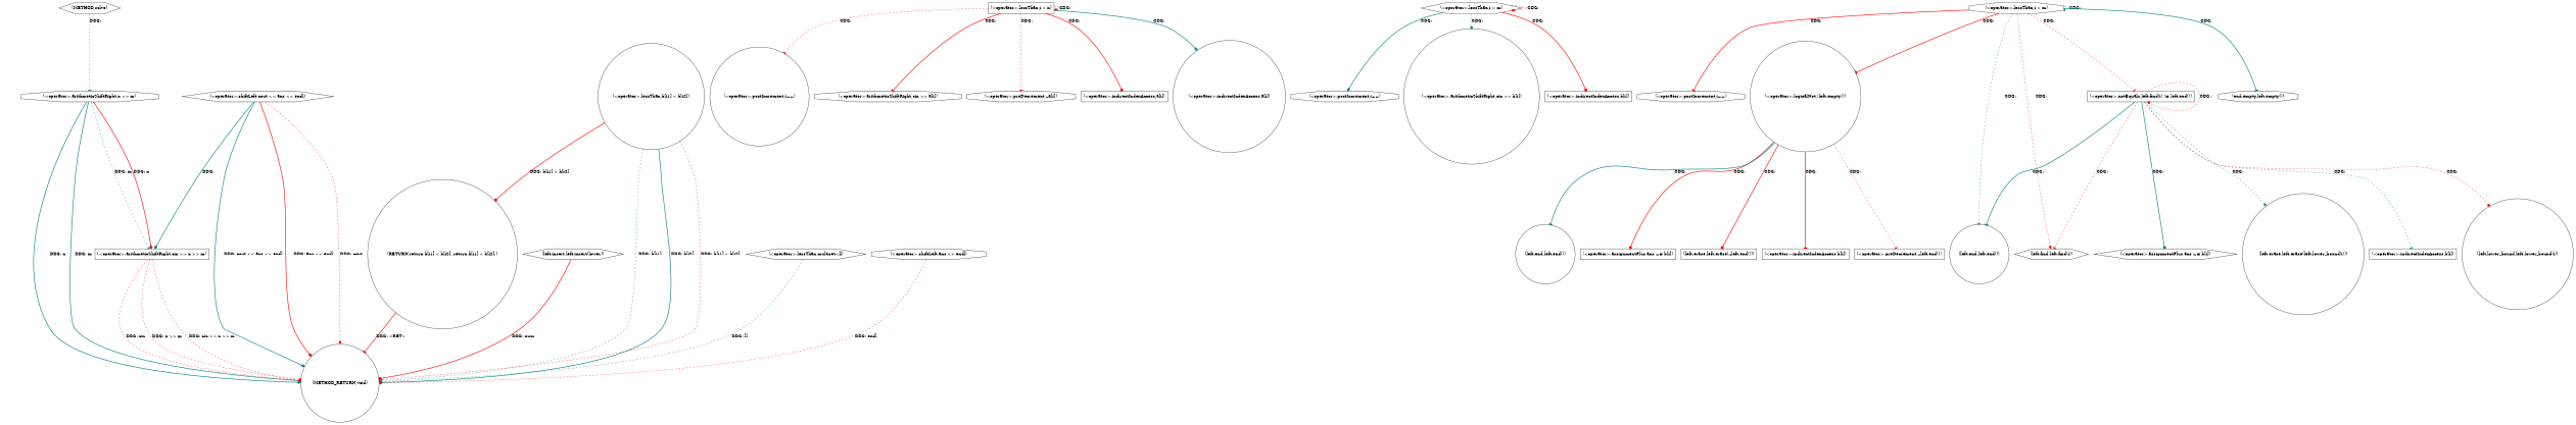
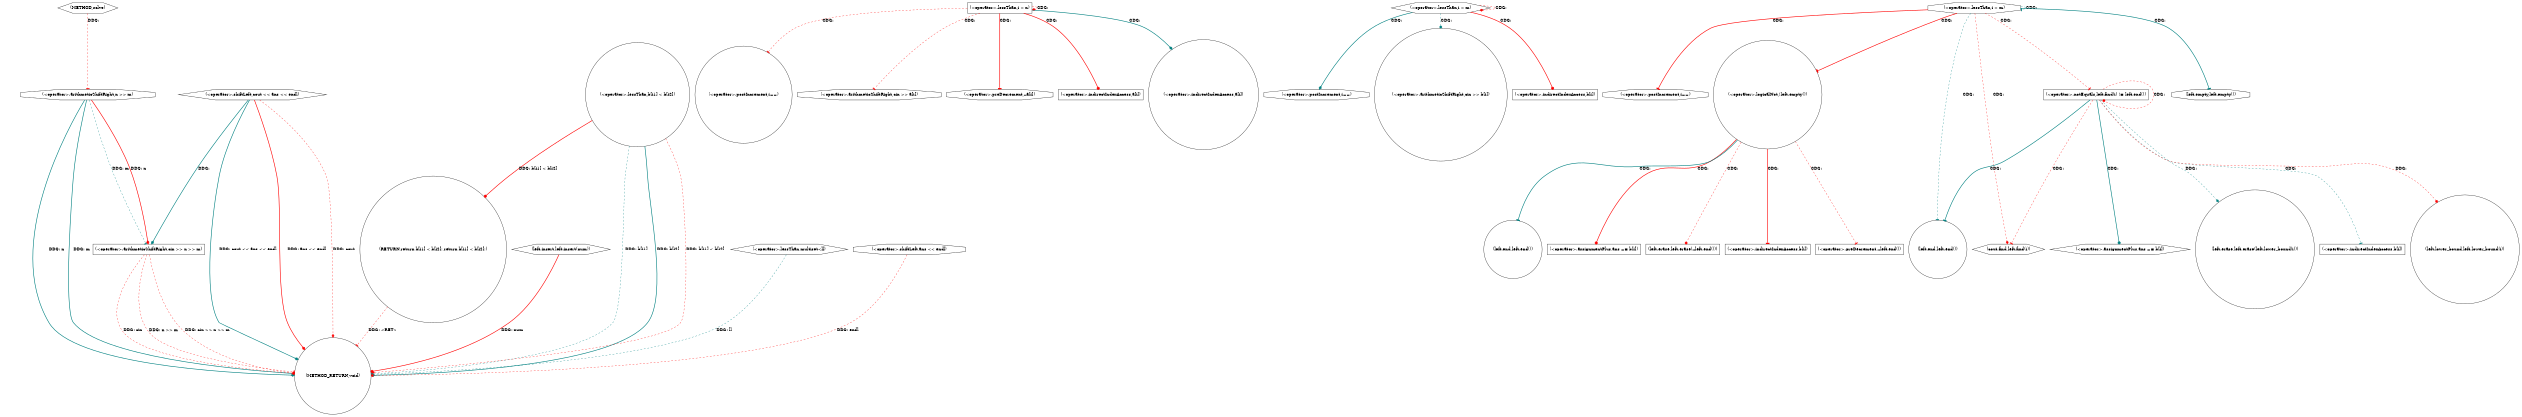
  digraph {
    node [shape=circle]
    edge [arrowhead=tee color=red style=dashed]
    n1 [label="(METHOD,solve)" shape=hexagon]
    n2 [label="(<operator>.arithmeticShiftRight,n >> m)" shape=octagon]
    n3 [label="(<operator>.arithmeticShiftRight,cin >> n >> m)" shape=box]
    n4 [label="(METHOD_RETURN,void)"]
    n5 [label="(<operator>.shiftLeft,cout << ans << endl)" shape=hexagon]
    n6 [label="(RETURN,return b[i1] < b[i2];,return b[i1] < b[i2];)"]
-   n7 [label="(left.insert,left.insert(lower))" shape=hexagon]
+   n7 [label="(left.insert,left.insert(num))" shape=hexagon]
    n8 [label="(<operator>.lessThan,b[i1] < b[i2])"]
    n9 [label="(<operator>.lessThan,multiset<ll)" shape=hexagon]
    n10 [label="(<operator>.shiftLeft,ans << endl)" shape=octagon]
    n11 [label="(<operator>.lessThan,i < n)" shape=box]
    n12 [label="(<operator>.postIncrement,i++)"]
    n13 [label="(<operator>.arithmeticShiftRight,cin >> a[i])" shape=octagon]
    n14 [label="(<operator>.preDecrement,--a[i])" shape=octagon]
    n15 [label="(<operator>.indirectIndexAccess,a[i])" shape=box]
    n16 [label="(<operator>.indirectIndexAccess,a[i])"]
    n17 [label="(<operator>.lessThan,i < m)" shape=hexagon]
    n18 [label="(<operator>.postIncrement,i++)" shape=octagon]
    n19 [label="(<operator>.arithmeticShiftRight,cin >> b[i])"]
    n20 [label="(<operator>.indirectIndexAccess,b[i])" shape=box]
    n21 [label="(<operator>.lessThan,i < m)" shape=octagon]
    n22 [label="(<operator>.postIncrement,i++)" shape=octagon]
    n23 [label="(<operator>.logicalNot,!left.empty())"]
    n24 [label="(<operator>.notEquals,left.find(i) != left.end())" shape=box]
-   n25 [label="(end.empty,left.empty())" shape=octagon]
-   n26 [label="(left.find,left.find(i))" shape=hexagon]
+   n25 [label="(left.empty,left.empty())" shape=octagon]
+   n26 [label="(cout.find,left.find(i))" shape=hexagon]
    n27 [label="(left.end,left.end())"]
    n28 [label="(<operator>.assignmentPlus,ans += b[i])" shape=box]
    n29 [label="(left.erase,left.erase(--left.end()))" shape=box]
    n30 [label="(<operator>.indirectIndexAccess,b[i])" shape=box]
    n31 [label="(<operator>.preDecrement,--left.end())" shape=box]
    n32 [label="(left.end,left.end())"]
    n33 [label="(<operator>.assignmentPlus,ans += b[i])" shape=hexagon]
    n34 [label="(left.erase,left.erase(left.lower_bound(i)))"]
    n35 [label="(<operator>.indirectIndexAccess,b[i])" shape=box]
    n36 [label="(left.lower_bound,left.lower_bound(i))"]
-   n1 -> n2 [color=teal label="DDG: "]
+   n1 -> n2 [label="DDG: "]
    n2 -> n3 [color=teal label="DDG: m"]
    n2 -> n3 [arrowhead=diamond label="DDG: n" style=bold]
    n2 -> n4 [arrowhead=diamond color=teal label="DDG: n" style=bold]
    n2 -> n4 [color=teal label="DDG: m" style=bold]
    n3 -> n4 [label="DDG: cin"]
    n3 -> n4 [label="DDG: n >> m"]
    n3 -> n4 [arrowhead=dot label="DDG: cin >> n >> m"]
    n5 -> n3 [arrowhead=diamond color=teal label="DDG: " style=bold]
    n5 -> n4 [arrowhead=diamond color=teal label="DDG: cout << ans << endl" style=bold]
    n5 -> n4 [arrowhead=diamond label="DDG: ans << endl" style=bold]
    n5 -> n4 [arrowhead=diamond label="DDG: cout"]
-   n6 -> n4 [label="DDG: <RET>" style=bold]
+   n6 -> n4 [label="DDG: <RET>"]
    n7 -> n4 [arrowhead=dot label="DDG: num" style=bold]
    n8 -> n4 [color=teal label="DDG: b[i1]"]
    n8 -> n4 [arrowhead=diamond color=teal label="DDG: b[i2]" style=bold]
    n8 -> n4 [arrowhead=diamond label="DDG: b[i1] < b[i2]"]
    n8 -> n6 [arrowhead=dot label="DDG: b[i1] < b[i2]" style=bold]
    n9 -> n4 [arrowhead=dot color=teal label="DDG: ll"]
    n10 -> n4 [arrowhead=dot label="DDG: endl"]
    n11 -> n11 [arrowhead=diamond label="CDG: "]
    n11 -> n12 [label="CDG: "]
-   n11 -> n13 [label="CDG: " style=bold]
-   n11 -> n14 [label="CDG: "]
+   n11 -> n13 [label="CDG: "]
+   n11 -> n14 [label="CDG: " style=bold]
    n11 -> n15 [arrowhead=dot label="CDG: " style=bold]
    n11 -> n16 [arrowhead=diamond color=teal label="CDG: " style=bold]
    n17 -> n17 [arrowhead=diamond label="CDG: "]
    n17 -> n18 [arrowhead=diamond color=teal label="CDG: " style=bold]
    n17 -> n19 [arrowhead=dot color=teal label="CDG: "]
    n17 -> n20 [arrowhead=dot label="CDG: " style=bold]
    n21 -> n21 [color=teal label="CDG: "]
    n21 -> n22 [label="CDG: " style=bold]
    n21 -> n23 [label="CDG: " style=bold]
    n21 -> n24 [label="CDG: "]
    n21 -> n25 [color=teal label="CDG: " style=bold]
    n21 -> n26 [arrowhead=diamond label="CDG: "]
    n21 -> n27 [color=teal label="CDG: "]
    n23 -> n28 [arrowhead=dot label="CDG: " style=bold]
-   n23 -> n29 [arrowhead=dot label="CDG: " style=bold]
+   n23 -> n29 [arrowhead=dot label="CDG: "]
    n23 -> n30 [label="CDG: " style=bold]
    n23 -> n31 [label="CDG: "]
    n23 -> n32 [color=teal label="CDG: " style=bold]
    n24 -> n24 [arrowhead=dot label="CDG: "]
    n24 -> n26 [label="CDG: "]
    n24 -> n27 [color=teal label="CDG: " style=bold]
    n24 -> n33 [arrowhead=dot color=teal label="CDG: " style=bold]
-   n24 -> n34 [arrowhead=diamond color=teal label="CDG: "]
+   n24 -> n34 [arrowhead=diamond color=teal label="DDG: "]
    n24 -> n35 [color=teal label="CDG: "]
-   n24 -> n36 [arrowhead=dot label="CDG: "]
+   n24 -> n36 [arrowhead=dot label="DDG: "]
  }
